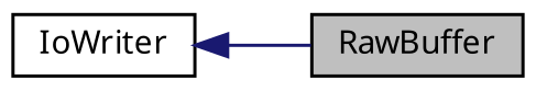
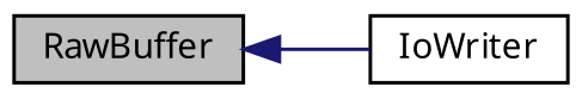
  digraph {
    rankdir=LR
    fontname="Noto Sans"
    node [color=black fontname="Noto Sans" fontsize=10 shape=record style=filled]
    n1 [fillcolor=grey75 fontcolor=black height=0.2 label=RawBuffer width=0.4]
    n2 [fillcolor=white height=0.2 label=IoWriter width=0.4]
-   n2 -> n1 [color=midnightblue dir=back fontname="Noto Sans" fontsize=10 labelfontname=Helvetica labelfontsize=10 style=solid]
+   n1 -> n2 [color=midnightblue dir=back fontname="Noto Sans" fontsize=10 labelfontname=Helvetica labelfontsize=10 style=solid]
  }
